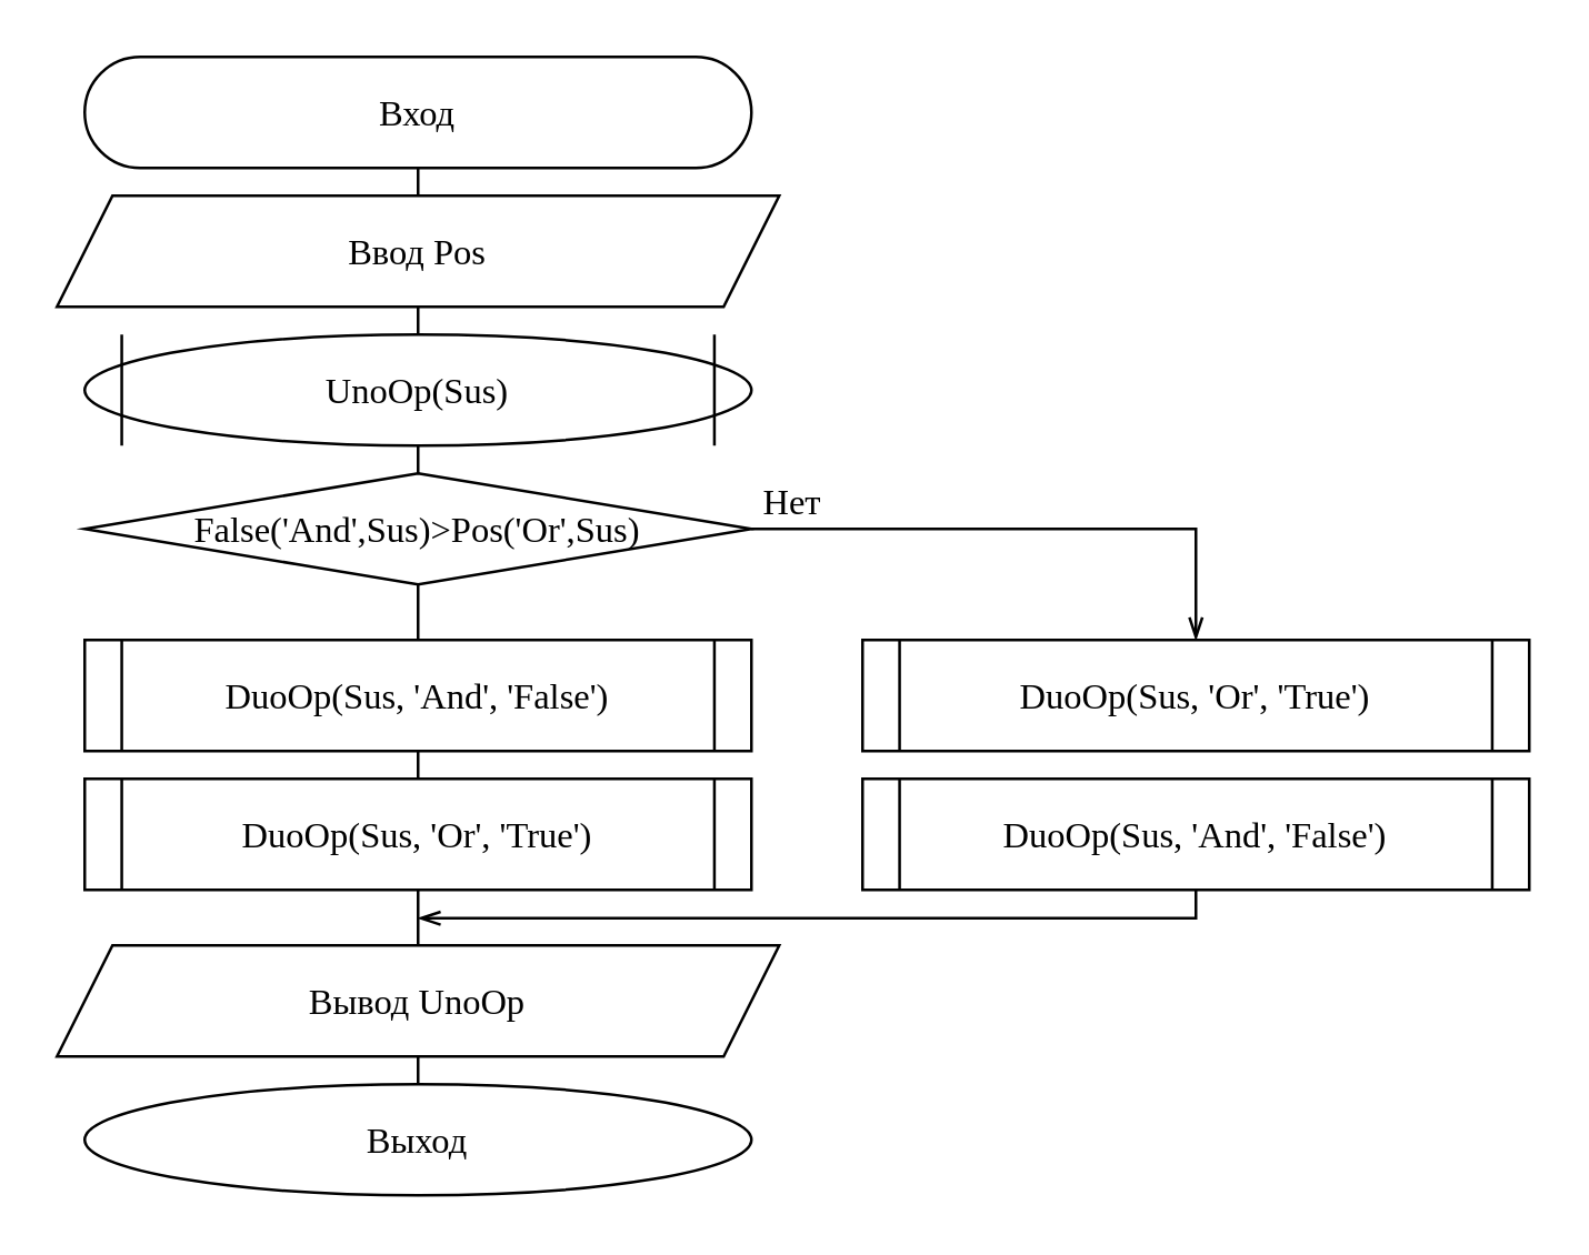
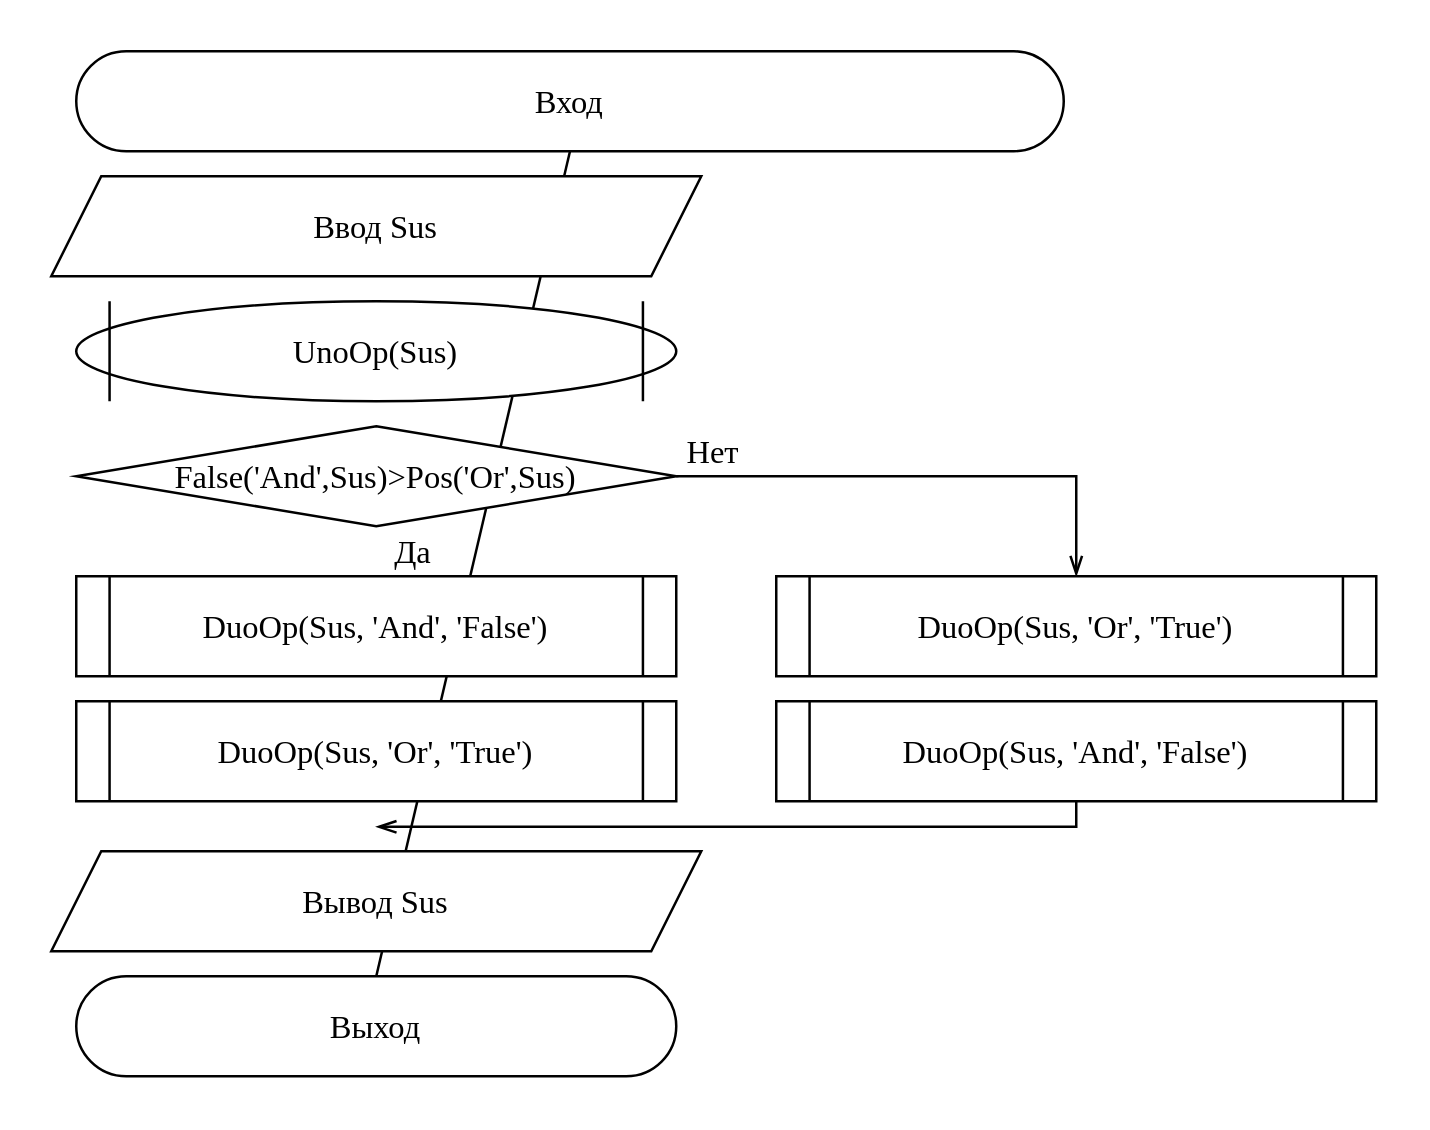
  <mxCell id="0" />
  <mxCell id="1" parent="0" />
  <mxCell id="2" value="" style="endArrow=none;html=1;rounded=0;fontSize=13;entryX=0.5;entryY=1;entryDx=0;entryDy=0;exitX=0.5;exitY=0;exitDx=0;exitDy=0;fontFamily=Times New Roman;" parent="1" source="4" target="3" edge="1"><mxGeometry width="50" height="50" relative="1" as="geometry"><mxPoint x="150" y="670" as="sourcePoint" /><mxPoint x="149.71" y="110" as="targetPoint" /></mxGeometry></mxCell>
- <mxCell id="3" value="Вход" style="rounded=1;whiteSpace=wrap;html=1;arcSize=50;fontFamily=Times New Roman;fontSize=13;" parent="1" vertex="1"><mxGeometry x="30" y="20" width="240" height="40" as="geometry" /></mxCell>
- <mxCell id="4" value="Выход" style="ellipse;whiteSpace=wrap;html=1;arcSize=50;fontFamily=Times New Roman;fontSize=13;" parent="1" vertex="1"><mxGeometry x="30" y="390" width="240" height="40" as="geometry" /></mxCell>
- <mxCell id="5" value="Ввод Pos" style="shape=parallelogram;perimeter=parallelogramPerimeter;whiteSpace=wrap;html=1;fixedSize=1;fontFamily=Times New Roman;fontSize=13;" parent="1" vertex="1"><mxGeometry x="20" y="70" width="260" height="40" as="geometry" /></mxCell>
+ <mxCell id="3" value="Вход" style="rounded=1;whiteSpace=wrap;html=1;arcSize=50;fontFamily=Times New Roman;fontSize=13;" parent="1" vertex="1"><mxGeometry x="30" y="20" width="395" height="40" as="geometry" /></mxCell>
+ <mxCell id="4" value="Выход" style="rounded=1;whiteSpace=wrap;html=1;arcSize=50;fontFamily=Times New Roman;fontSize=13;" parent="1" vertex="1"><mxGeometry x="30" y="390" width="240" height="40" as="geometry" /></mxCell>
+ <mxCell id="5" value="Ввод Sus" style="shape=parallelogram;perimeter=parallelogramPerimeter;whiteSpace=wrap;html=1;fixedSize=1;fontFamily=Times New Roman;fontSize=13;" parent="1" vertex="1"><mxGeometry x="20" y="70" width="260" height="40" as="geometry" /></mxCell>
  <mxCell id="6" value="" style="endArrow=openThin;html=1;fontFamily=Times New Roman;fontSize=13;endFill=0;exitX=0.5;exitY=1;exitDx=0;exitDy=0;rounded=0;edgeStyle=orthogonalEdgeStyle;" parent="1" edge="1" source="28"><mxGeometry width="50" height="50" relative="1" as="geometry"><mxPoint x="270" y="190" as="sourcePoint" /><mxPoint x="150" y="330.24" as="targetPoint" /><Array as="points"><mxPoint x="430" y="330" /></Array></mxGeometry></mxCell>
  <mxCell id="7" value="" style="group;fontFamily=Times New Roman;fontSize=13;" parent="1" vertex="1" connectable="0"><mxGeometry x="30" y="120" width="240" height="40" as="geometry" /></mxCell>
  <mxCell id="8" value="UnoOp(Sus)" style="ellipse;whiteSpace=wrap;html=1;fontSize=13;fontFamily=Times New Roman;" parent="7" vertex="1"><mxGeometry width="240" height="40.0" as="geometry" /></mxCell>
  <mxCell id="9" value="" style="endArrow=none;html=1;rounded=0;edgeStyle=orthogonalEdgeStyle;fontFamily=Times New Roman;fontSize=13;" parent="7" edge="1"><mxGeometry width="50" height="50" relative="1" as="geometry"><mxPoint x="13.333" y="40.0" as="sourcePoint" /><mxPoint x="13.333" as="targetPoint" /></mxGeometry></mxCell>
  <mxCell id="10" value="" style="endArrow=none;html=1;rounded=0;edgeStyle=orthogonalEdgeStyle;fontFamily=Times New Roman;fontSize=13;" parent="7" edge="1"><mxGeometry width="50" height="50" relative="1" as="geometry"><mxPoint x="226.667" y="40" as="sourcePoint" /><mxPoint x="226.667" y="5.684e-14" as="targetPoint" /></mxGeometry></mxCell>
  <mxCell id="11" value="" style="endArrow=openThin;html=1;fontFamily=Courier New;fontSize=13;endFill=0;exitX=1;exitY=0.5;exitDx=0;exitDy=0;rounded=0;edgeStyle=orthogonalEdgeStyle;entryX=0.5;entryY=0;entryDx=0;entryDy=0;" parent="1" edge="1" target="24"><mxGeometry width="50" height="50" relative="1" as="geometry"><mxPoint x="270" y="190" as="sourcePoint" /><mxPoint x="310" y="200" as="targetPoint" /><Array as="points"><mxPoint x="430" y="190" /></Array></mxGeometry></mxCell>
  <mxCell id="12" value="Нет" style="text;html=1;strokeColor=none;fillColor=none;align=center;verticalAlign=middle;whiteSpace=wrap;rounded=0;fontSize=13;fontFamily=Times New Roman;" parent="1" vertex="1"><mxGeometry x="270" y="170" width="30" height="20" as="geometry" /></mxCell>
+ <mxCell id="13" value="Да" style="text;html=1;strokeColor=none;fillColor=none;align=center;verticalAlign=middle;whiteSpace=wrap;rounded=0;fontSize=13;fontFamily=Times New Roman;" parent="1" vertex="1"><mxGeometry x="150" y="210" width="30" height="20" as="geometry" /></mxCell>
  <mxCell id="14" value="False('And',Sus)&amp;gt;Pos('Or',Sus)" style="rhombus;whiteSpace=wrap;html=1;rounded=0;strokeWidth=1;fontFamily=Times New Roman;fontSize=13;" vertex="1" parent="1"><mxGeometry x="30" y="170" width="240" height="40" as="geometry" /></mxCell>
  <mxCell id="15" value="" style="group;fontFamily=Times New Roman;fontSize=13;" vertex="1" connectable="0" parent="1"><mxGeometry x="30" y="230" width="240" height="40" as="geometry" /></mxCell>
  <mxCell id="16" value="DuoOp(Sus, 'And', 'False')" style="rounded=0;whiteSpace=wrap;html=1;fontSize=13;fontFamily=Times New Roman;" vertex="1" parent="15"><mxGeometry width="240" height="40.0" as="geometry" /></mxCell>
  <mxCell id="17" value="" style="endArrow=none;html=1;rounded=0;edgeStyle=orthogonalEdgeStyle;fontFamily=Times New Roman;fontSize=13;" edge="1" parent="15"><mxGeometry width="50" height="50" relative="1" as="geometry"><mxPoint x="13.333" y="40.0" as="sourcePoint" /><mxPoint x="13.333" as="targetPoint" /></mxGeometry></mxCell>
  <mxCell id="18" value="" style="endArrow=none;html=1;rounded=0;edgeStyle=orthogonalEdgeStyle;fontFamily=Times New Roman;fontSize=13;" edge="1" parent="15"><mxGeometry width="50" height="50" relative="1" as="geometry"><mxPoint x="226.667" y="40" as="sourcePoint" /><mxPoint x="226.667" y="5.684e-14" as="targetPoint" /></mxGeometry></mxCell>
  <mxCell id="19" value="" style="group;fontFamily=Times New Roman;fontSize=13;" vertex="1" connectable="0" parent="1"><mxGeometry x="30" y="280" width="240" height="40" as="geometry" /></mxCell>
  <mxCell id="20" value="DuoOp(Sus, 'Or', 'True')" style="rounded=0;whiteSpace=wrap;html=1;fontSize=13;fontFamily=Times New Roman;" vertex="1" parent="19"><mxGeometry width="240" height="40.0" as="geometry" /></mxCell>
  <mxCell id="21" value="" style="endArrow=none;html=1;rounded=0;edgeStyle=orthogonalEdgeStyle;fontFamily=Times New Roman;fontSize=13;" edge="1" parent="19"><mxGeometry width="50" height="50" relative="1" as="geometry"><mxPoint x="13.333" y="40.0" as="sourcePoint" /><mxPoint x="13.333" as="targetPoint" /></mxGeometry></mxCell>
  <mxCell id="22" value="" style="endArrow=none;html=1;rounded=0;edgeStyle=orthogonalEdgeStyle;fontFamily=Times New Roman;fontSize=13;" edge="1" parent="19"><mxGeometry width="50" height="50" relative="1" as="geometry"><mxPoint x="226.667" y="40" as="sourcePoint" /><mxPoint x="226.667" y="5.684e-14" as="targetPoint" /></mxGeometry></mxCell>
  <mxCell id="23" value="" style="group;fontFamily=Times New Roman;fontSize=13;" vertex="1" connectable="0" parent="1"><mxGeometry x="310" y="230" width="240" height="40" as="geometry" /></mxCell>
  <mxCell id="24" value="DuoOp(Sus, 'Or', 'True')" style="rounded=0;whiteSpace=wrap;html=1;fontSize=13;fontFamily=Times New Roman;" vertex="1" parent="23"><mxGeometry width="240" height="40.0" as="geometry" /></mxCell>
  <mxCell id="25" value="" style="endArrow=none;html=1;rounded=0;edgeStyle=orthogonalEdgeStyle;fontFamily=Times New Roman;fontSize=13;" edge="1" parent="23"><mxGeometry width="50" height="50" relative="1" as="geometry"><mxPoint x="13.333" y="40.0" as="sourcePoint" /><mxPoint x="13.333" as="targetPoint" /></mxGeometry></mxCell>
  <mxCell id="26" value="" style="endArrow=none;html=1;rounded=0;edgeStyle=orthogonalEdgeStyle;fontFamily=Times New Roman;fontSize=13;" edge="1" parent="23"><mxGeometry width="50" height="50" relative="1" as="geometry"><mxPoint x="226.667" y="40" as="sourcePoint" /><mxPoint x="226.667" y="5.684e-14" as="targetPoint" /></mxGeometry></mxCell>
  <mxCell id="27" value="" style="group;fontFamily=Times New Roman;fontSize=13;" vertex="1" connectable="0" parent="1"><mxGeometry x="310" y="280" width="240" height="40" as="geometry" /></mxCell>
  <mxCell id="28" value="DuoOp(Sus, 'And', 'False')" style="rounded=0;whiteSpace=wrap;html=1;fontSize=13;fontFamily=Times New Roman;" vertex="1" parent="27"><mxGeometry width="240" height="40.0" as="geometry" /></mxCell>
  <mxCell id="29" value="" style="endArrow=none;html=1;rounded=0;edgeStyle=orthogonalEdgeStyle;fontFamily=Times New Roman;fontSize=13;" edge="1" parent="27"><mxGeometry width="50" height="50" relative="1" as="geometry"><mxPoint x="13.333" y="40.0" as="sourcePoint" /><mxPoint x="13.333" as="targetPoint" /></mxGeometry></mxCell>
  <mxCell id="30" value="" style="endArrow=none;html=1;rounded=0;edgeStyle=orthogonalEdgeStyle;fontFamily=Times New Roman;fontSize=13;" edge="1" parent="27"><mxGeometry width="50" height="50" relative="1" as="geometry"><mxPoint x="226.667" y="40" as="sourcePoint" /><mxPoint x="226.667" y="5.684e-14" as="targetPoint" /></mxGeometry></mxCell>
- <mxCell id="31" value="Вывод UnoOp" style="shape=parallelogram;perimeter=parallelogramPerimeter;whiteSpace=wrap;html=1;fixedSize=1;fontFamily=Times New Roman;fontSize=13;" vertex="1" parent="1"><mxGeometry x="20" y="340" width="260" height="40" as="geometry" /></mxCell>
+ <mxCell id="31" value="Вывод Sus" style="shape=parallelogram;perimeter=parallelogramPerimeter;whiteSpace=wrap;html=1;fixedSize=1;fontFamily=Times New Roman;fontSize=13;" vertex="1" parent="1"><mxGeometry x="20" y="340" width="260" height="40" as="geometry" /></mxCell>
